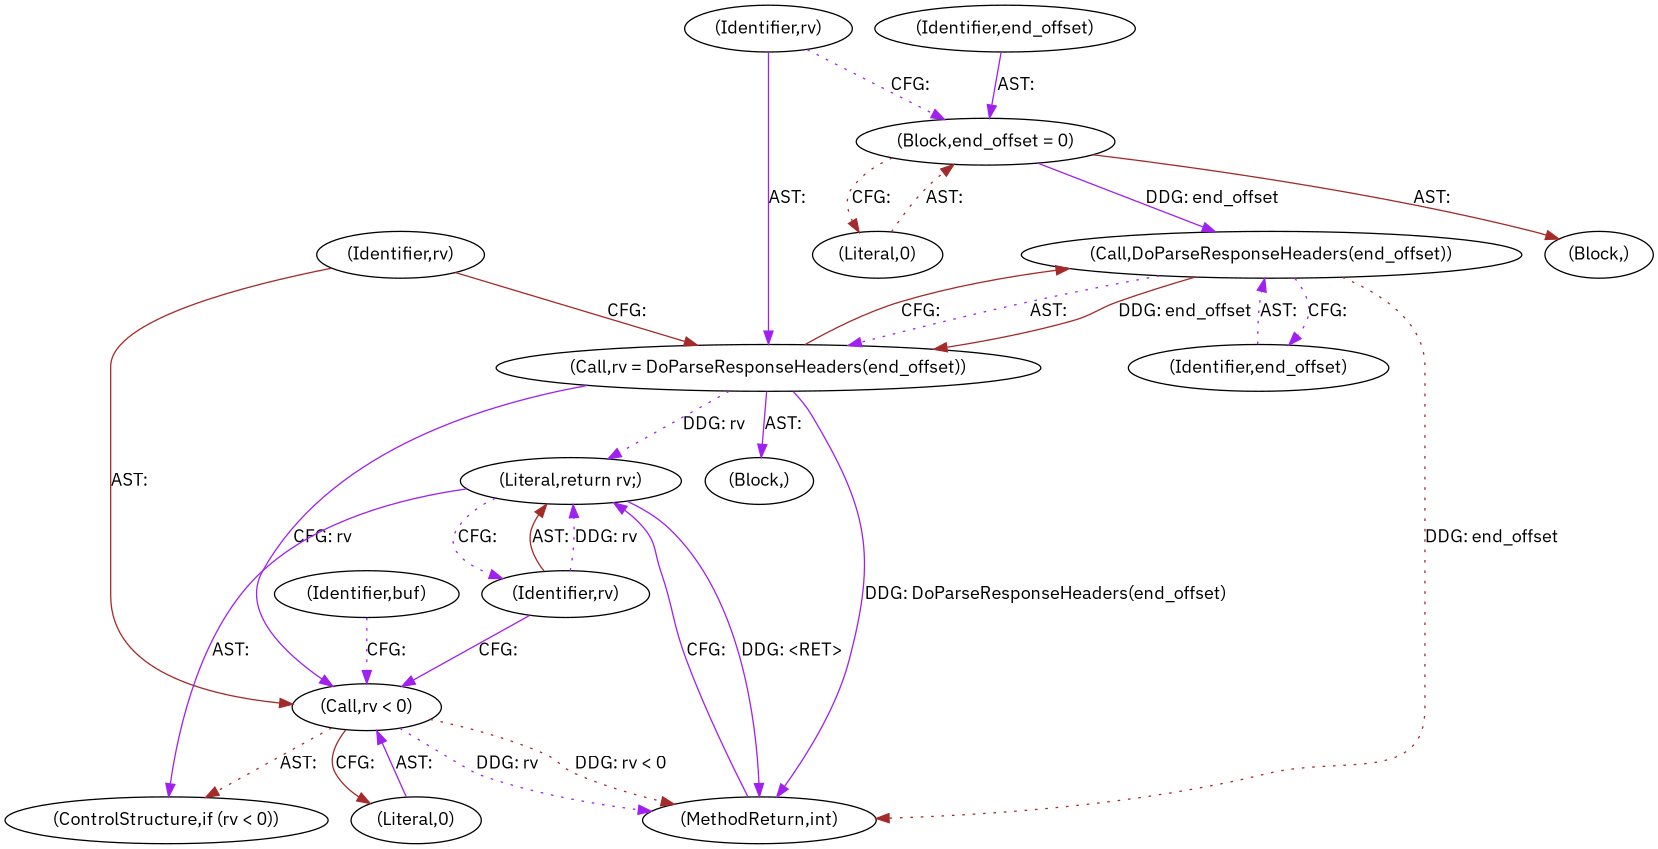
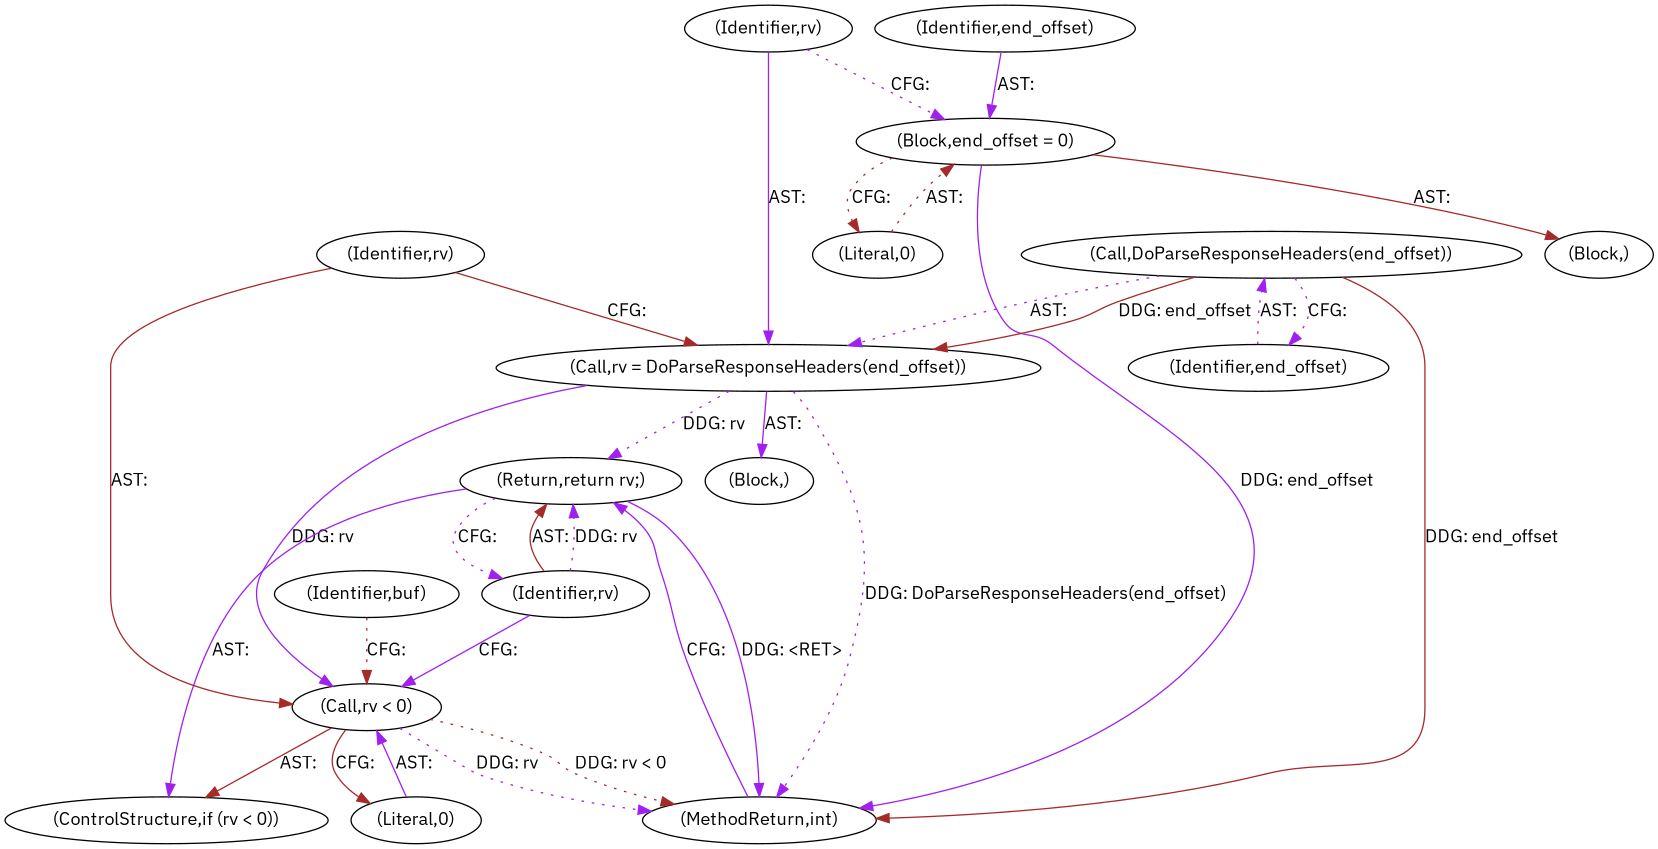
  digraph {
    fontname="IBM Plex Sans"
    node [fontname="IBM Plex Sans"]
    edge [color=purple fontname="IBM Plex Sans" style=solid]
    n1 [label="(Block,end_offset = 0)"]
    n2 [label="(Call,DoParseResponseHeaders(end_offset))"]
    n3 [label="(Block,)"]
    n4 [label="(Literal,0)"]
    n5 [label="(Call,rv = DoParseResponseHeaders(end_offset))"]
    n6 [label="(MethodReturn,int)"]
    n7 [label="(Identifier,end_offset)"]
    n8 [label="(Call,rv < 0)"]
    n9 [label="(Block,)"]
-   n10 [label="(Literal,return rv;)"]
+   n10 [label="(Return,return rv;)"]
    n11 [label="(ControlStructure,if (rv < 0))"]
    n12 [label="(Literal,0)"]
    n13 [label="(Identifier,rv)"]
    n14 [label="(Identifier,end_offset)"]
    n15 [label="(Identifier,rv)"]
    n16 [label="(Identifier,buf)"]
    n17 [label="(Identifier,rv)"]
-   n1 -> n2 [label="DDG: end_offset"]
+   n1 -> n6 [label="DDG: end_offset"]
    n1 -> n3 [color=brown label="AST: "]
    n1 -> n4 [color=brown label="CFG: " style=dotted]
    n2 -> n5 [label="AST: " style=dotted]
    n2 -> n5 [color=brown label="DDG: end_offset"]
-   n2 -> n6 [color=brown label="DDG: end_offset" style=dotted]
+   n2 -> n6 [color=brown label="DDG: end_offset"]
    n2 -> n7 [label="CFG: " style=dotted]
    n4 -> n1 [color=brown label="AST: " style=dotted]
-   n5 -> n2 [color=brown label="CFG: "]
-   n5 -> n6 [label="DDG: DoParseResponseHeaders(end_offset)"]
-   n5 -> n8 [label="CFG: rv"]
+   n5 -> n6 [label="DDG: DoParseResponseHeaders(end_offset)" style=dotted]
+   n5 -> n8 [label="DDG: rv"]
    n5 -> n9 [label="AST: "]
    n5 -> n10 [label="DDG: rv" style=dotted]
    n6 -> n10 [label="CFG: "]
    n7 -> n2 [label="AST: " style=dotted]
    n8 -> n6 [color=brown label="DDG: rv < 0" style=dotted]
    n8 -> n6 [label="DDG: rv" style=dotted]
-   n8 -> n11 [color=brown label="AST: " style=dotted]
+   n8 -> n11 [color=brown label="AST: "]
    n8 -> n12 [color=brown label="CFG: "]
    n10 -> n6 [label="DDG: <RET>"]
    n10 -> n11 [label="AST: "]
    n10 -> n13 [label="CFG: " style=dotted]
    n12 -> n8 [label="AST: "]
    n13 -> n8 [label="CFG: "]
    n13 -> n10 [color=brown label="AST: "]
    n13 -> n10 [label="DDG: rv" style=dotted]
    n14 -> n1 [label="AST: "]
    n15 -> n1 [label="CFG: " style=dotted]
    n15 -> n5 [label="AST: "]
-   n16 -> n8 [label="CFG: " style=dotted]
+   n16 -> n8 [color=brown label="CFG: " style=dotted]
    n17 -> n5 [color=brown label="CFG: "]
    n17 -> n8 [color=brown label="AST: "]
  }
